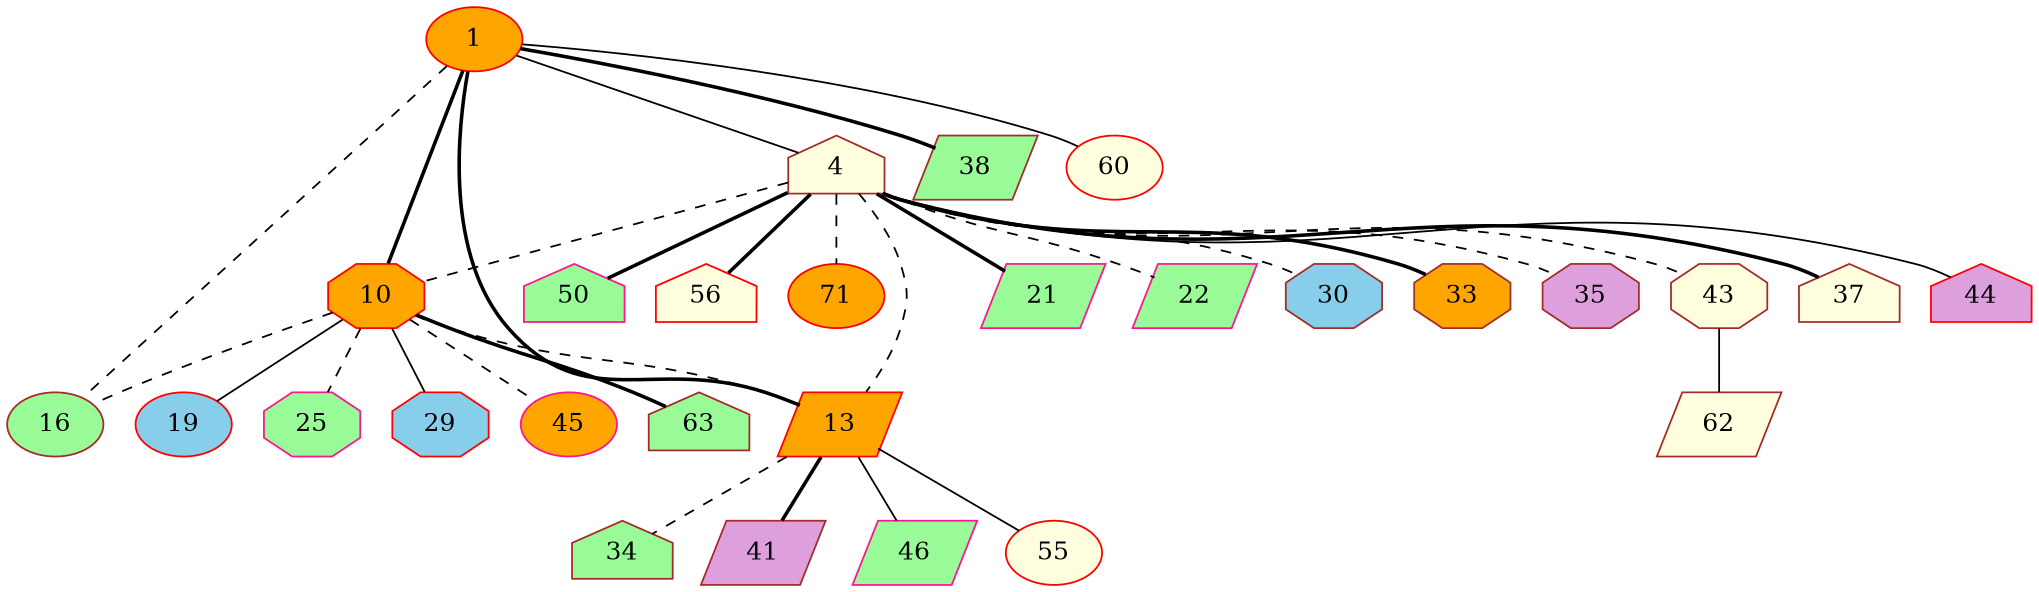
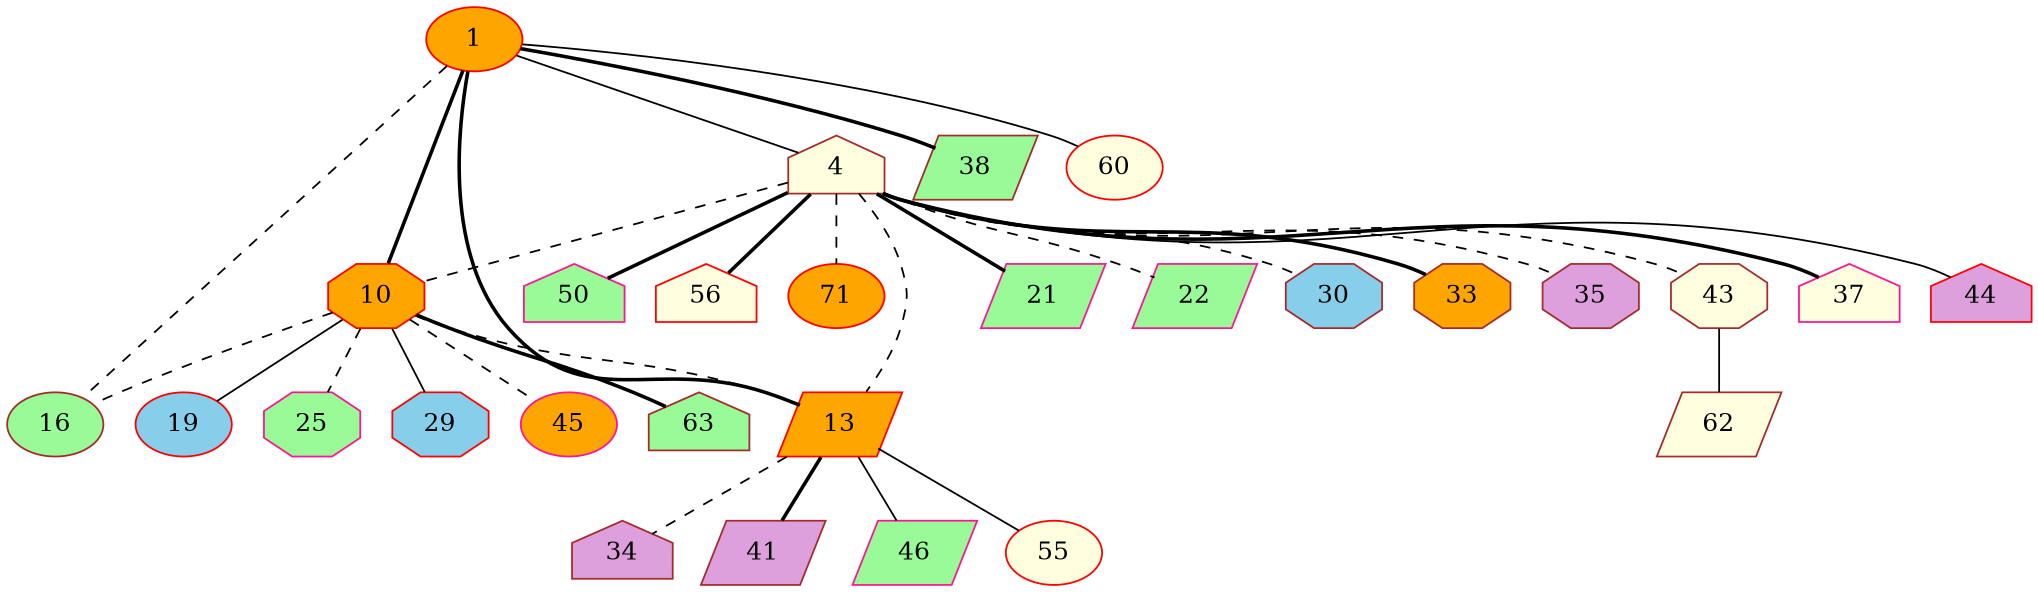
  graph {
    node [color=brown fillcolor=palegreen shape=ellipse style=filled]
    edge [style=dashed]
    1 [color=red fillcolor=orange super="+7+3+51+2"]
    4 [fillcolor=lightyellow shape=house super="+5+6+48+8+54+23"]
    10 [color=red fillcolor=orange shape=octagon super="+11+12+57"]
    13 [color=red fillcolor=orange shape=parallelogram super="+14+36+15"]
    16
    38 [shape=parallelogram]
    60 [color=red fillcolor=lightyellow]
    21 [color=deeppink shape=parallelogram super="+68"]
    22 [color=deeppink shape=parallelogram]
    30 [fillcolor=skyblue shape=octagon super="+58+47"]
    33 [fillcolor=orange shape=octagon]
    35 [fillcolor=plum shape=octagon]
-   37 [fillcolor=lightyellow shape=house]
+   37 [color=deeppink fillcolor=lightyellow shape=house]
    43 [fillcolor=lightyellow shape=octagon]
    44 [color=red fillcolor=plum shape=house]
    50 [color=deeppink shape=house]
    56 [color=red fillcolor=lightyellow shape=house]
    71 [color=red fillcolor=orange]
    19 [color=red fillcolor=skyblue]
    25 [color=deeppink shape=octagon]
    29 [color=red fillcolor=skyblue shape=octagon super="+61"]
    45 [color=deeppink fillcolor=orange]
    63 [shape=house]
-   34 [shape=house]
+   34 [fillcolor=plum shape=house]
    41 [fillcolor=plum shape=parallelogram]
    46 [color=deeppink shape=parallelogram super="+49+65"]
    55 [color=red fillcolor=lightyellow]
    62 [fillcolor=lightyellow shape=parallelogram]
    1 -- 4 [style=solid weight=3]
    1 -- 10 [style=bold weight=4]
    1 -- 13 [style=bold weight=2]
    1 -- 16
    1 -- 38 [style=bold]
    1 -- 60 [style=solid]
    4 -- 10 [weight=3]
    4 -- 13 [weight=2]
    4 -- 21 [style=bold]
    4 -- 22
    4 -- 30
    4 -- 33 [style=bold]
    4 -- 35
    4 -- 37 [style=bold]
    4 -- 43
    4 -- 44 [style=solid]
    4 -- 50 [style=bold]
    4 -- 56 [style=bold]
    4 -- 71
    10 -- 13
    10 -- 16
    10 -- 19 [style=solid]
    10 -- 25
    10 -- 29 [style=solid]
    10 -- 45
    10 -- 63 [style=bold]
    13 -- 34
    13 -- 41 [style=bold]
    13 -- 46 [style=solid]
    13 -- 55 [style=solid]
    43 -- 62 [style=solid]
  }
